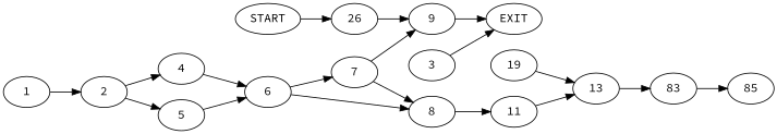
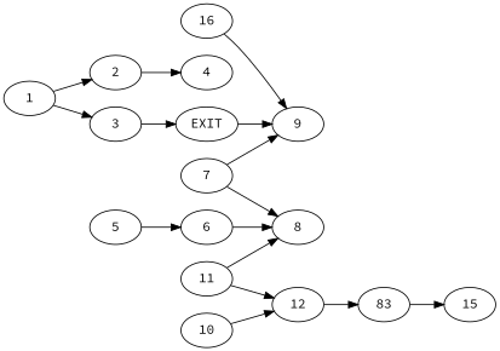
  digraph {
    fontname="Source Code Pro"
    rankdir=LR
    node [fontname="Source Code Pro"]
    edge [fontname="Source Code Pro"]
-   n1 [label=START]
-   16 [label=26]
+   16
    1
    2
    3
    9
    n7 [label=EXIT]
    4
    5
    6
    7
    8
    11
-   10 [label=19]
-   12 [label=13]
+   10
+   12
    n16 [label=83]
-   15 [label=85]
-   n1 -> 16
+   15
    16 -> 9
    1 -> 2
+   1 -> 3
    2 -> 4
-   2 -> 5
    3 -> n7
-   9 -> n7
-   4 -> 6
+   n7 -> 9
    5 -> 6
-   6 -> 7
    6 -> 8
    7 -> 9
    7 -> 8
-   8 -> 11
+   11 -> 8
    11 -> 12
    10 -> 12
    12 -> n16
    n16 -> 15
  }
